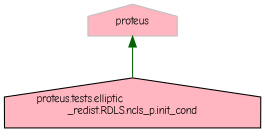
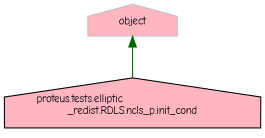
  digraph {
    fontname="Comic Neue"
    node [fillcolor=lightpink fontname="Comic Neue" fontsize=10 shape=house style=filled]
    n1 [color=black fontcolor=black height=0.2 label="proteus.tests.elliptic\l_redist.RDLS.ncls_p.init_cond" width=0.4]
-   n2 [color=grey75 height=0.2 label=proteus width=0.4]
+   n2 [color=grey75 height=0.2 label=object width=0.4]
    n2 -> n1 [color=darkgreen dir=back fontname="Comic Neue" fontsize=10 labelfontname=Helvetica labelfontsize=10 style=solid]
  }
